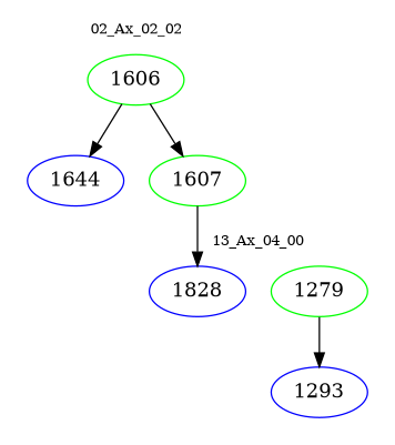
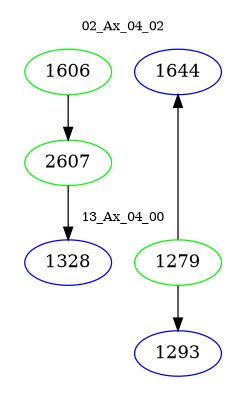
  digraph {
    node [color=green]
    edge [color=black]
    n1 [label=1606]
    n2 [color=blue label=1644]
-   n3 [label=1607]
+   n3 [label=2607]
    n4 [label=1279]
-   n5 [color=blue label=1828]
+   n5 [color=blue label=1328]
    n6 [color=blue label=1293]
    subgraph cluster_1 {
      color=white
      fontsize=10
-     label="02_Ax_02_02"
+     label="02_Ax_04_02"
      n1
      n2
      n3
    }
    subgraph cluster_2 {
      color=white
      fontsize=10
      label="13_Ax_04_00"
      n4
      n5
      n6
    }
-   n1 -> n2
+   n4 -> n2
    n1 -> n3
    n3 -> n5
    n4 -> n6
  }
